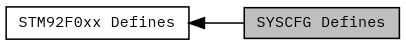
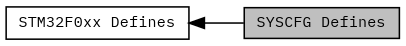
  digraph {
    rankdir=LR
    fontname="IBM Plex Mono"
    node [color=black fontname="IBM Plex Mono" fontsize=10 shape=record style=filled]
    n1 [fillcolor=grey75 fontcolor=black height=0.2 label="SYSCFG Defines" width=0.4]
-   n2 [fillcolor=white height=0.2 label="STM92F0xx Defines" width=0.4]
+   n2 [fillcolor=white height=0.2 label="STM32F0xx Defines" width=0.4]
    n2 -> n1 [dir=back fontname="IBM Plex Mono" fontsize=10 labelfontname=Helvetica labelfontsize=10 shape=plaintext style=solid]
  }
